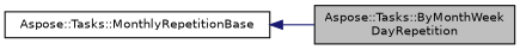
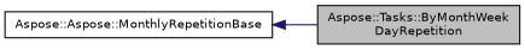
  digraph {
    rankdir=LR
    node [color=black fontname=Helvetica fontsize=10 shape=record style=filled]
    n1 [fillcolor=grey75 fontcolor=black height=0.2 label="Aspose::Tasks::ByMonthWeek\lDayRepetition" width=0.4]
-   n2 [fillcolor=white height=0.2 label="Aspose::Tasks::MonthlyRepetitionBase" width=0.4]
+   n2 [fillcolor=white height=0.2 label="Aspose::Aspose::MonthlyRepetitionBase" width=0.4]
    n2 -> n1 [color=midnightblue dir=back fontname=Helvetica fontsize=10 labelfontname=Helvetica labelfontsize=10 style=solid]
  }
